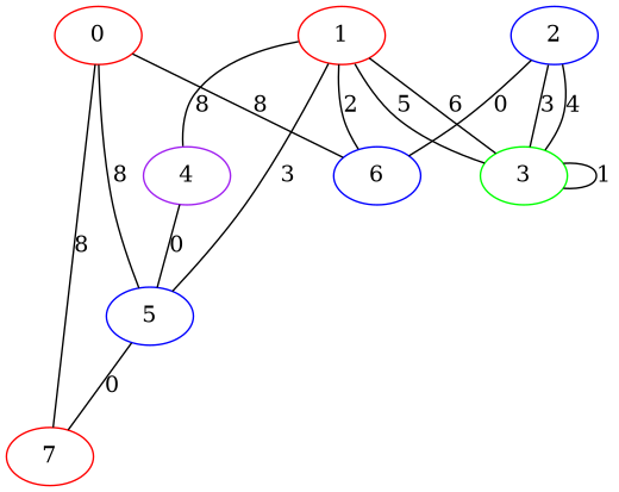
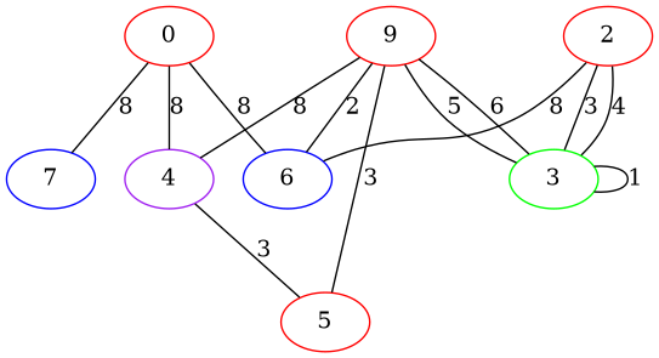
  graph {
    node [color=blue weight=3]
-   5
+   5 [color=red]
    0 [color=red weight=1]
    6
-   7 [color=red]
-   1 [color=red weight=1]
+   7
+   1 [color=red weight=1 label=9]
    3 [color=green weight=2]
    4 [color=purple weight=4]
-   2 [weight=1]
-   5 -- 7 [label=0]
-   0 -- 5 [label=8]
+   2 [color=red weight=1]
+   0 -- 4 [label=8]
    0 -- 6 [label=8]
    0 -- 7 [label=8]
    1 -- 5 [label=3]
    1 -- 6 [label=2]
    1 -- 3 [label=5]
    1 -- 3 [label=6]
    1 -- 4 [label=8]
    3 -- 3 [label=1]
-   4 -- 5 [label=0]
-   2 -- 6 [label=0]
+   4 -- 5 [label=3]
+   2 -- 6 [label=8]
    2 -- 3 [label=3]
    2 -- 3 [label=4]
  }
